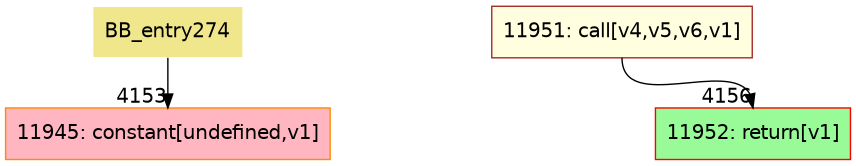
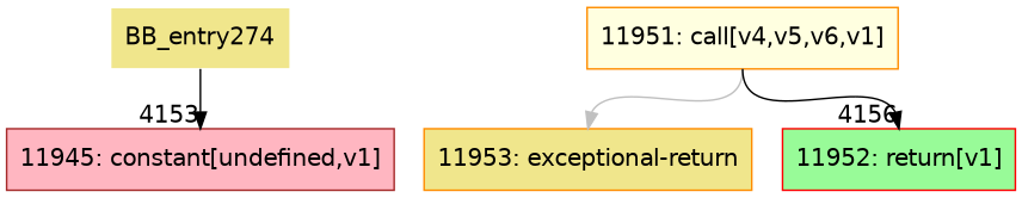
  digraph {
    fontname="DejaVu Sans"
    rankdir=TD
    node [color=darkorange fillcolor=khaki fontname="DejaVu Sans" shape=record style=filled]
    edge [arrowhead=normal fontname="DejaVu Sans" headport=n tailport=s]
    n1 [label=BB_entry274 shape=none]
-   n2 [fillcolor=lightpink label="{11945: constant[undefined,v1]}"]
-   n3 [color=brown fillcolor=lightyellow label="{11951: call[v4,v5,v6,v1]}"]
+   n2 [color=brown fillcolor=lightpink label="{11945: constant[undefined,v1]}"]
+   n3 [fillcolor=lightyellow label="{11951: call[v4,v5,v6,v1]}"]
+   n4 [label="{11953: exceptional-return}"]
    n5 [color=red fillcolor=palegreen label="{11952: return[v1]}"]
    n1 -> n2 [headlabel="    4153"]
+   n3 -> n4 [color=gray]
    n3 -> n5 [headlabel="      4156"]
  }
